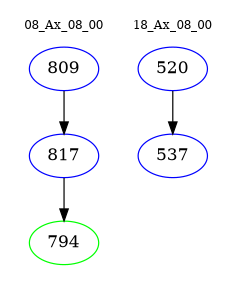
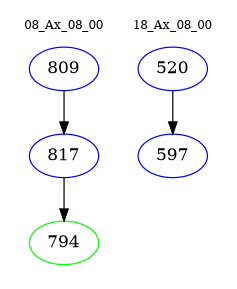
  digraph {
    node [color=blue]
    edge [color=black]
    n1 [label=809]
    n2 [color=green label=794]
    n3 [label=817]
    n4 [label=520]
-   n5 [label=537]
+   n5 [label=597]
    subgraph cluster_1 {
      color=white
      fontsize=10
      label="08_Ax_08_00"
      n1
      n2
      n3
    }
    subgraph cluster_2 {
      color=white
      fontsize=10
      label="18_Ax_08_00"
      n4
      n5
    }
    n1 -> n3
    n3 -> n2
    n4 -> n5
  }
